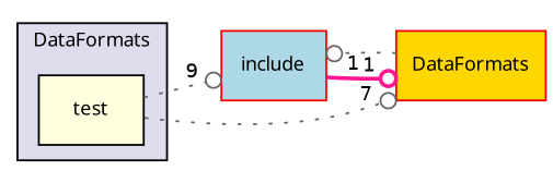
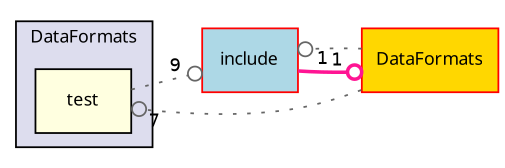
  digraph {
    compound=true
    fontname="Noto Sans"
    rankdir=LR
    node [fontname="Noto Sans" fontsize=10 shape=box style=filled color=red]
    edge [arrowhead=odot color=gray40 fontname="Noto Sans" headlabel=1 labeldistance=1.5 labelfontname=Helvetica labelfontsize=10 style=dotted]
    n1 [fillcolor=lightyellow label=test pencolor=black color=""]
    n2 [fillcolor=lightblue label=include]
    n3 [fillcolor=gold label=DataFormats]
    subgraph cluster_1 {
      bgcolor="#ddddee"
      fontsize=10
      label=DataFormats
      pencolor=black
      n1
    }
    n1 -> n2 [headlabel=9]
-   n1 -> n3 [headlabel=7]
+   n3 -> n1 [headlabel=7]
    n2 -> n3 [color=deeppink style=bold]
    n3 -> n2
  }
